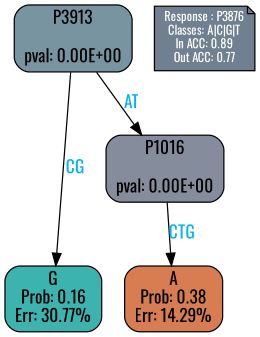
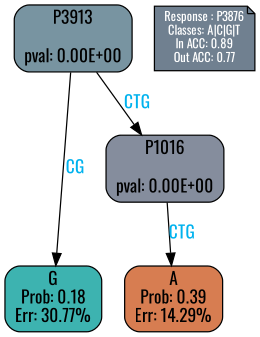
  digraph {
    fontname=Oswald
    ranksep=equally
    splines=polylines
    node [color=black fontname=Oswald shape=box style="filled, rounded"]
    edge [fontcolor=deepskyblue2 fontname=Oswald]
-   n1 [fillcolor="#d77d51" label="A\nProb: 0.38\nErr: 14.29%"]
-   n2 [fillcolor="#3db3b0" label="G\nProb: 0.16\nErr: 30.77%"]
+   n1 [fillcolor="#d77d51" label="A\nProb: 0.39\nErr: 14.29%"]
+   n2 [fillcolor="#3db3b0" label="G\nProb: 0.18\nErr: 30.77%"]
    n3 [align=left fillcolor=slategray fontcolor=white fontsize=10 label="Response : P3876\nClasses: A|C|G|T\nIn ACC: 0.89\nOut ACC: 0.77\n" shape=note style=filled]
    n4 [fillcolor="#7894a1" label="P3913\n\npval: 0.00E+00"]
    n5 [fillcolor="#858d9d" label="P1016\n\npval: 0.00E+00"]
    subgraph sub_1 {
      rank=same
      n1
      n2
    }
    subgraph sub_2 {
      rank=same
      n3
      n4
    }
    n4 -> n2 [label=CG]
-   n4 -> n5 [label=AT]
+   n4 -> n5 [label=CTG]
    n5 -> n1 [label=CTG]
  }
